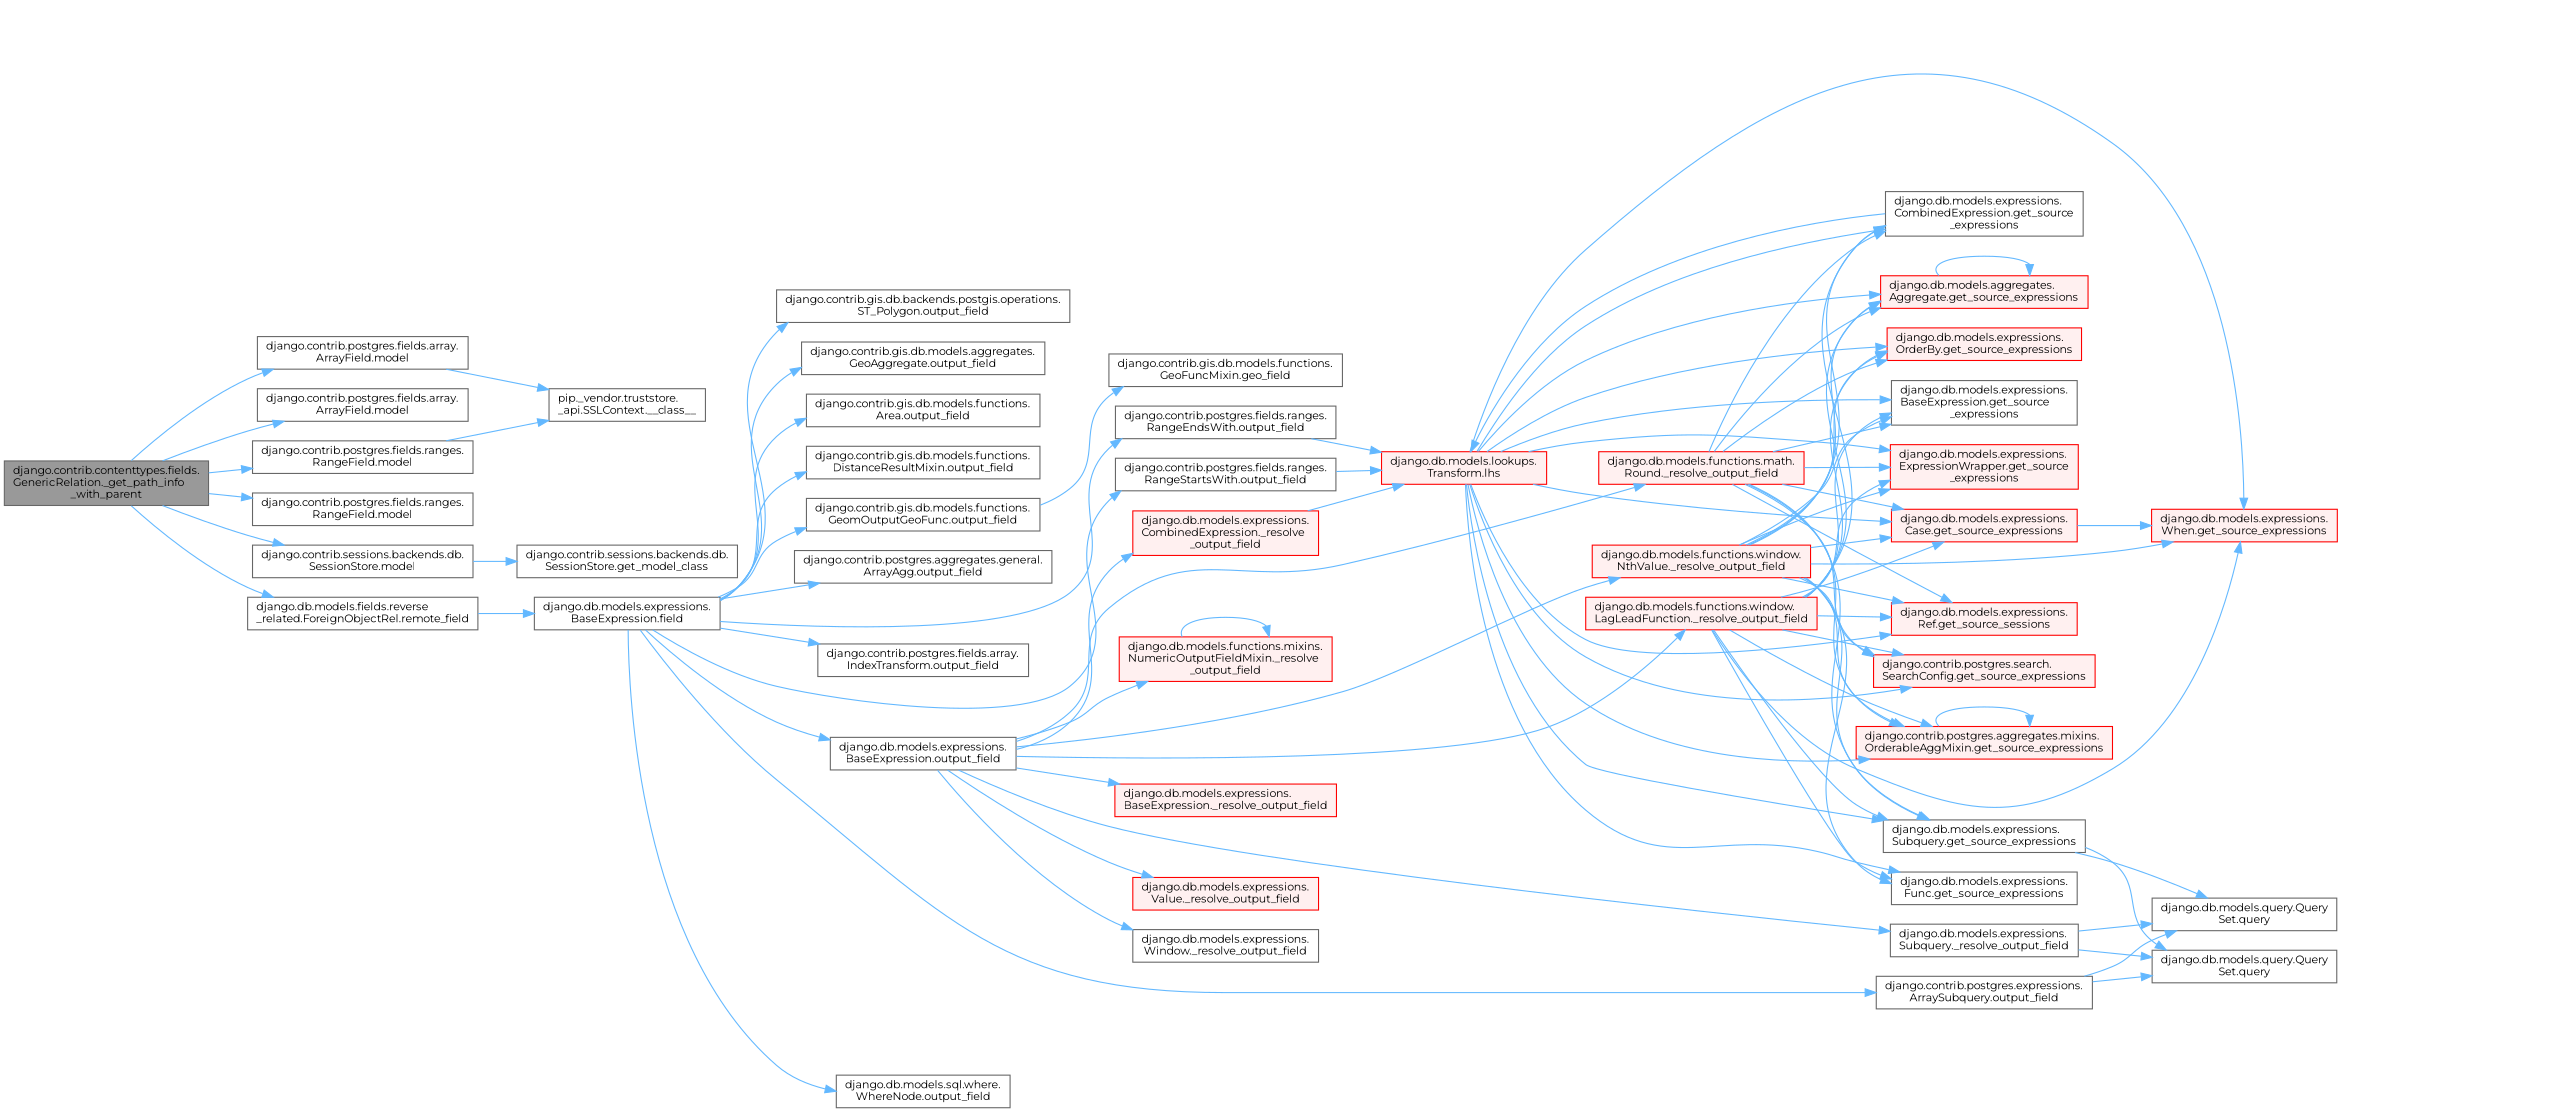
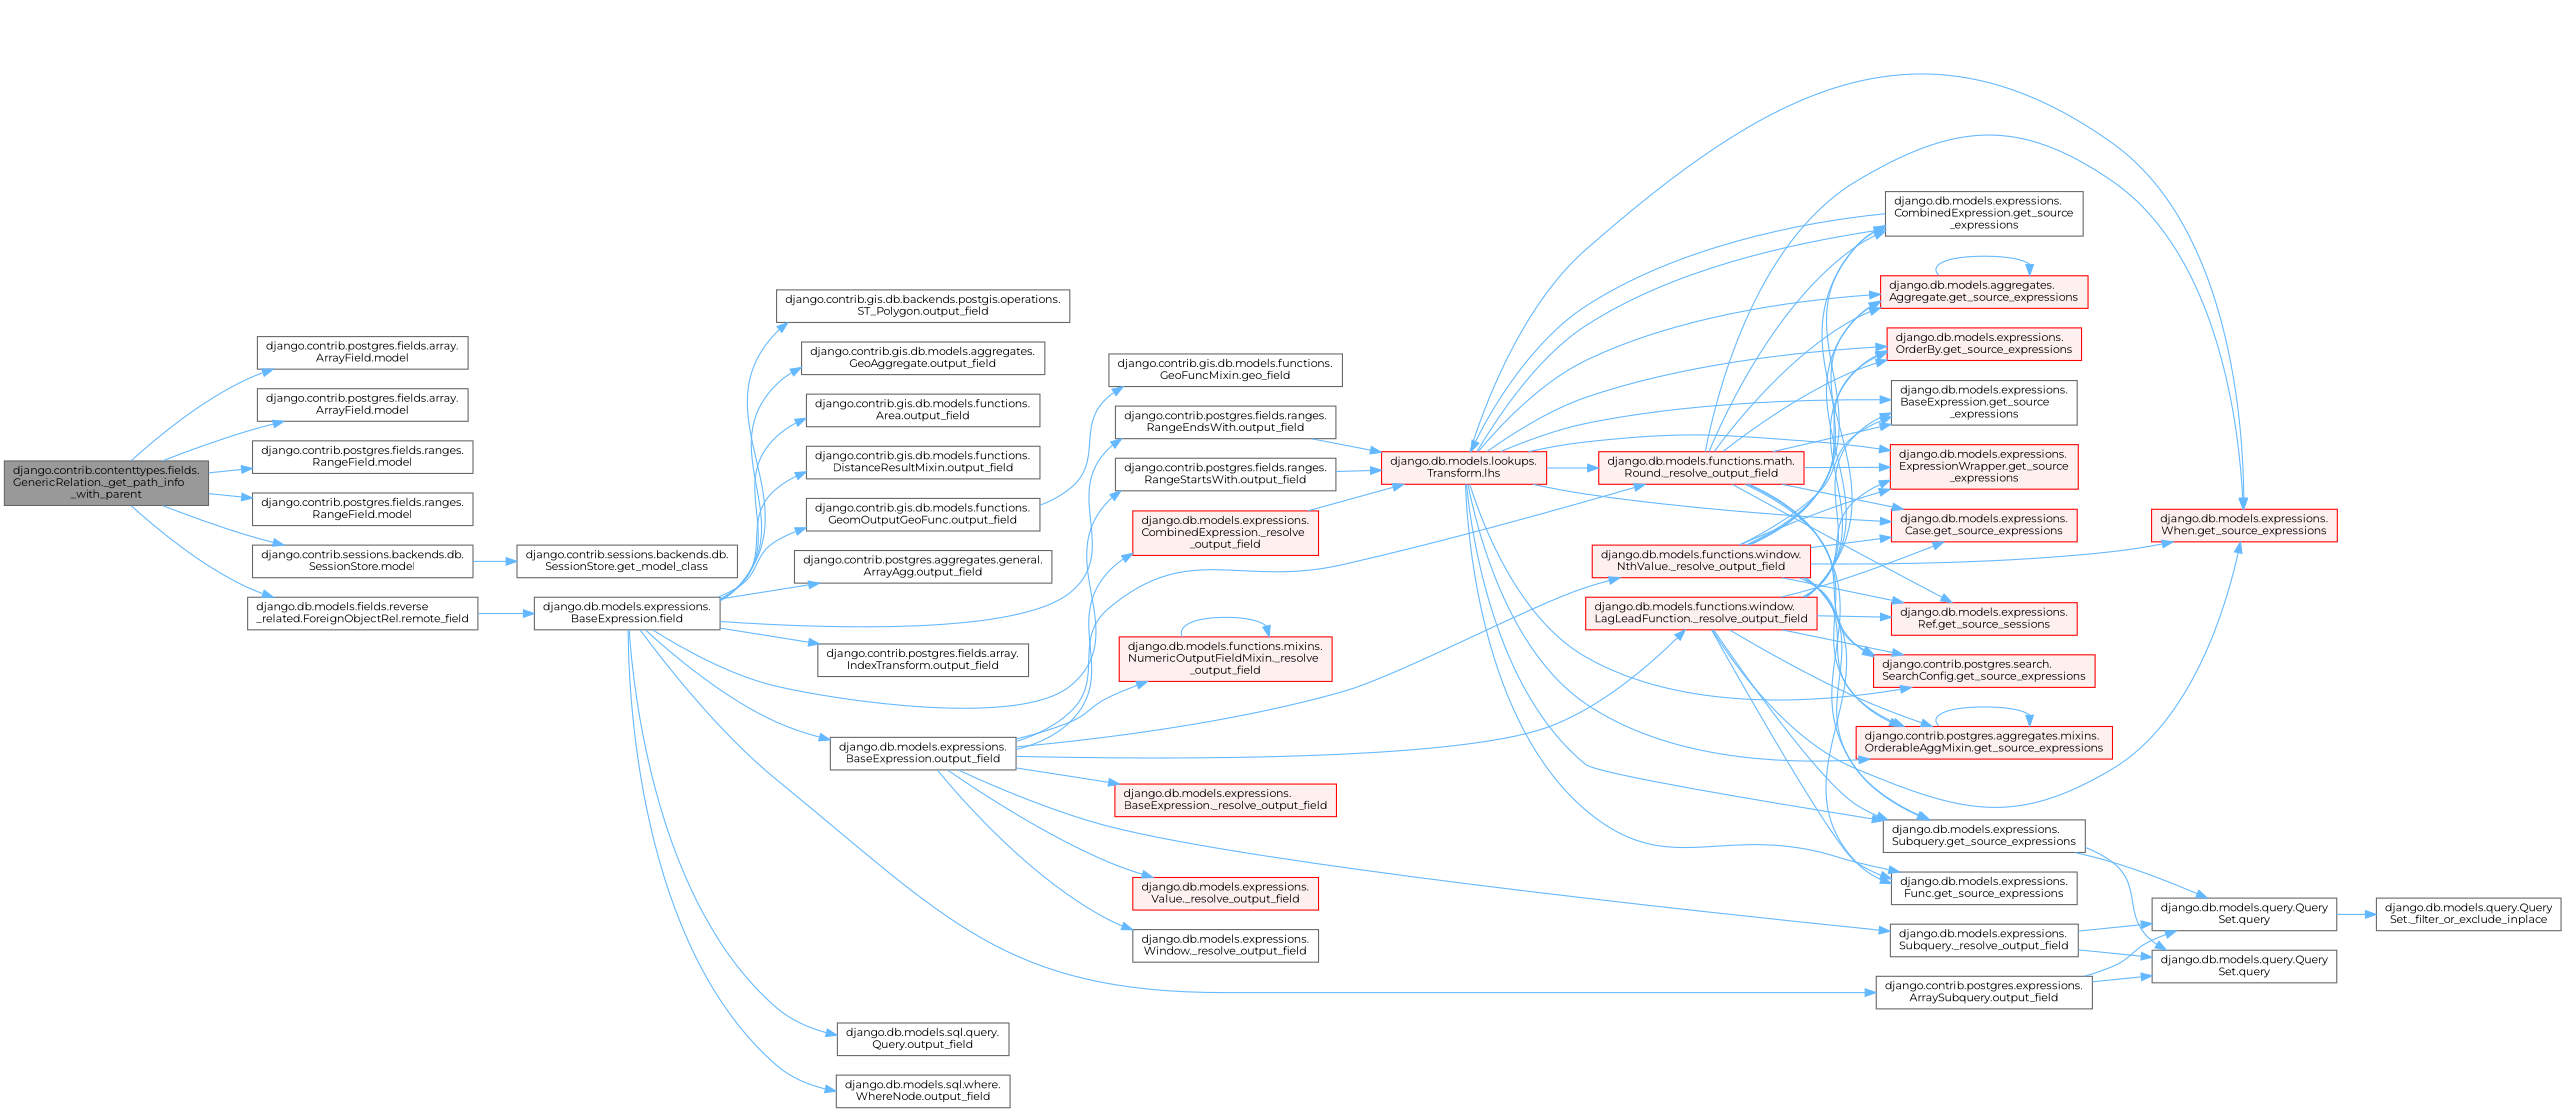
  digraph {
    fontname=Montserrat
    rankdir=LR
    node [color=grey40 fillcolor=white fontname=Montserrat fontsize=10 shape=box style=filled]
    edge [color=steelblue1 fontname=Montserrat fontsize=10 labelfontname=Helvetica labelfontsize=10 style=solid]
    n1 [color=gray40 fillcolor=grey60 fontcolor=black height=0.2 label="django.contrib.contenttypes.fields.\lGenericRelation._get_path_info\l_with_parent" width=0.4]
    n2 [height=0.2 label="django.contrib.postgres.fields.array.\lArrayField.model" width=0.4]
    n3 [height=0.2 label="django.contrib.postgres.fields.array.\lArrayField.model" width=0.4]
    n4 [height=0.2 label="django.contrib.postgres.fields.ranges.\lRangeField.model" width=0.4]
    n5 [height=0.2 label="django.contrib.postgres.fields.ranges.\lRangeField.model" width=0.4]
    n6 [height=0.2 label="django.contrib.sessions.backends.db.\lSessionStore.model" width=0.4]
    n7 [height=0.2 label="django.db.models.fields.reverse\l_related.ForeignObjectRel.remote_field" width=0.4]
-   n8 [height=0.2 label="pip._vendor.truststore.\l_api.SSLContext.__class__" width=0.4]
    n9 [height=0.2 label="django.contrib.sessions.backends.db.\lSessionStore.get_model_class" width=0.4]
    n10 [height=0.2 label="django.db.models.expressions.\lBaseExpression.field" width=0.4]
    n11 [height=0.2 label="django.contrib.gis.db.backends.postgis.operations.\lST_Polygon.output_field" width=0.4]
    n12 [height=0.2 label="django.contrib.gis.db.models.aggregates.\lGeoAggregate.output_field" width=0.4]
    n13 [height=0.2 label="django.contrib.gis.db.models.functions.\lArea.output_field" width=0.4]
    n14 [height=0.2 label="django.contrib.gis.db.models.functions.\lDistanceResultMixin.output_field" width=0.4]
    n15 [height=0.2 label="django.contrib.gis.db.models.functions.\lGeomOutputGeoFunc.output_field" width=0.4]
    n16 [height=0.2 label="django.contrib.postgres.aggregates.general.\lArrayAgg.output_field" width=0.4]
    n17 [height=0.2 label="django.contrib.postgres.expressions.\lArraySubquery.output_field" width=0.4]
    n18 [height=0.2 label="django.contrib.postgres.fields.array.\lIndexTransform.output_field" width=0.4]
    n19 [height=0.2 label="django.contrib.postgres.fields.ranges.\lRangeEndsWith.output_field" width=0.4]
    n20 [height=0.2 label="django.contrib.postgres.fields.ranges.\lRangeStartsWith.output_field" width=0.4]
    n21 [height=0.2 label="django.db.models.expressions.\lBaseExpression.output_field" width=0.4]
+   n22 [height=0.2 label="django.db.models.sql.query.\lQuery.output_field" width=0.4]
    n23 [height=0.2 label="django.db.models.sql.where.\lWhereNode.output_field" width=0.4]
    n24 [height=0.2 label="django.contrib.gis.db.models.functions.\lGeoFuncMixin.geo_field" width=0.4]
    n25 [height=0.2 label="django.db.models.query.Query\lSet.query" width=0.4]
    n26 [height=0.2 label="django.db.models.query.Query\lSet.query" width=0.4]
    n27 [color=red fillcolor="#FFF0F0" height=0.2 label="django.db.models.lookups.\lTransform.lhs" width=0.4]
    n28 [color=red fillcolor="#FFF0F0" height=0.2 label="django.db.models.expressions.\lBaseExpression._resolve_output_field" width=0.4]
    n29 [color=red fillcolor="#FFF0F0" height=0.2 label="django.db.models.expressions.\lCombinedExpression._resolve\l_output_field" width=0.4]
    n30 [height=0.2 label="django.db.models.expressions.\lSubquery._resolve_output_field" width=0.4]
    n31 [color=red fillcolor="#FFF0F0" height=0.2 label="django.db.models.expressions.\lValue._resolve_output_field" width=0.4]
    n32 [height=0.2 label="django.db.models.expressions.\lWindow._resolve_output_field" width=0.4]
    n33 [color=red fillcolor="#FFF0F0" height=0.2 label="django.db.models.functions.math.\lRound._resolve_output_field" width=0.4]
    n34 [color=red fillcolor="#FFF0F0" height=0.2 label="django.db.models.functions.mixins.\lNumericOutputFieldMixin._resolve\l_output_field" width=0.4]
    n35 [color=red fillcolor="#FFF0F0" height=0.2 label="django.db.models.functions.window.\lLagLeadFunction._resolve_output_field" width=0.4]
    n36 [color=red fillcolor="#FFF0F0" height=0.2 label="django.db.models.functions.window.\lNthValue._resolve_output_field" width=0.4]
+   n37 [height=0.2 label="django.db.models.query.Query\lSet._filter_or_exclude_inplace" width=0.4]
    n38 [color=red fillcolor="#FFF0F0" height=0.2 label="django.contrib.postgres.aggregates.mixins.\lOrderableAggMixin.get_source_expressions" width=0.4]
    n39 [color=red fillcolor="#FFF0F0" height=0.2 label="django.contrib.postgres.search.\lSearchConfig.get_source_expressions" width=0.4]
    n40 [color=red fillcolor="#FFF0F0" height=0.2 label="django.db.models.aggregates.\lAggregate.get_source_expressions" width=0.4]
    n41 [height=0.2 label="django.db.models.expressions.\lBaseExpression.get_source\l_expressions" width=0.4]
    n42 [color=red fillcolor="#FFF0F0" height=0.2 label="django.db.models.expressions.\lCase.get_source_expressions" width=0.4]
    n43 [height=0.2 label="django.db.models.expressions.\lCombinedExpression.get_source\l_expressions" width=0.4]
    n44 [color=red fillcolor="#FFF0F0" height=0.2 label="django.db.models.expressions.\lExpressionWrapper.get_source\l_expressions" width=0.4]
    n45 [height=0.2 label="django.db.models.expressions.\lFunc.get_source_expressions" width=0.4]
    n46 [color=red fillcolor="#FFF0F0" height=0.2 label="django.db.models.expressions.\lOrderBy.get_source_expressions" width=0.4]
    n47 [color=red fillcolor="#FFF0F0" height=0.2 label="django.db.models.expressions.\lRef.get_source_sessions" width=0.4]
    n48 [height=0.2 label="django.db.models.expressions.\lSubquery.get_source_expressions" width=0.4]
    n49 [color=red fillcolor="#FFF0F0" height=0.2 label="django.db.models.expressions.\lWhen.get_source_expressions" width=0.4]
    n1 -> n2
    n1 -> n3
    n1 -> n4
    n1 -> n5
    n1 -> n6
    n1 -> n7
-   n2 -> n8
-   n4 -> n8
    n6 -> n9
    n7 -> n10
    n10 -> n11
    n10 -> n12
    n10 -> n13
    n10 -> n14
    n10 -> n15
    n10 -> n16
    n10 -> n17
    n10 -> n18
    n10 -> n19
    n10 -> n20
    n10 -> n21
+   n10 -> n22
    n10 -> n23
    n15 -> n24
    n17 -> n25
    n17 -> n26
    n19 -> n27
    n20 -> n27
    n21 -> n28
    n21 -> n29
    n21 -> n30
    n21 -> n31
    n21 -> n32
    n21 -> n33
    n21 -> n34
    n21 -> n35
    n21 -> n36
+   n25 -> n37
    n27 -> n38
    n27 -> n39
    n27 -> n40
    n27 -> n41
    n27 -> n42
    n27 -> n43
    n27 -> n44
    n27 -> n45
    n27 -> n46
-   n27 -> n47
+   n27 -> n33
    n27 -> n48
    n27 -> n49
    n29 -> n27
    n30 -> n25
    n30 -> n26
    n33 -> n38
    n33 -> n39
    n33 -> n40
    n33 -> n41
    n33 -> n42
    n33 -> n43
    n33 -> n44
    n33 -> n46
    n33 -> n47
    n33 -> n48
-   n42 -> n49
+   n33 -> n49
    n34 -> n34
    n35 -> n38
    n35 -> n39
    n35 -> n40
    n35 -> n41
    n35 -> n42
    n35 -> n43
    n35 -> n44
    n35 -> n45
    n35 -> n46
    n35 -> n47
    n35 -> n48
    n35 -> n49
    n36 -> n38
    n36 -> n39
    n36 -> n40
    n36 -> n41
    n36 -> n42
    n36 -> n43
    n36 -> n44
    n36 -> n45
    n36 -> n46
    n36 -> n47
    n36 -> n48
    n36 -> n49
    n38 -> n38
    n40 -> n40
    n43 -> n27
    n48 -> n25
    n48 -> n26
  }
